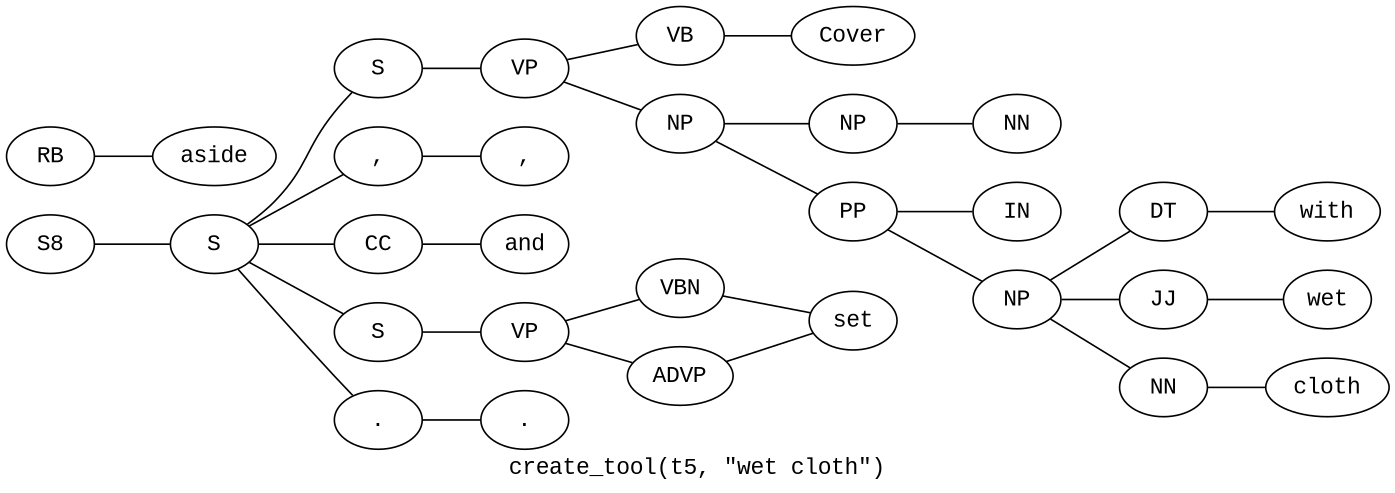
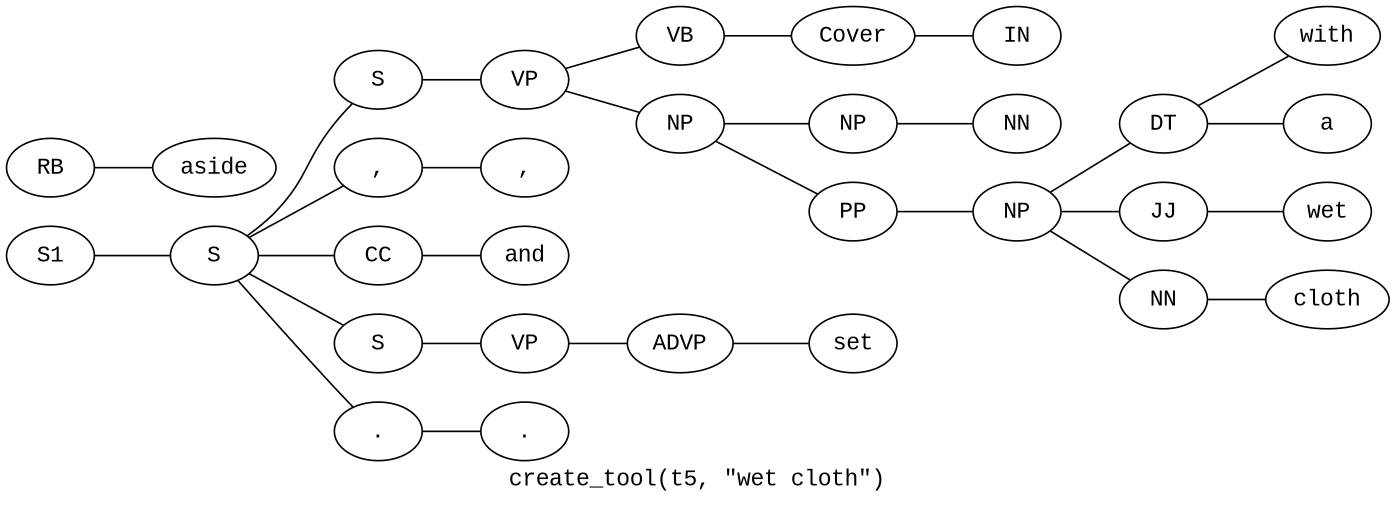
  graph {
    fontname="Liberation Mono"
    label="create_tool(t5, \"wet cloth\")"
    rankdir=LR
    node [fontname="Liberation Mono"]
    edge [fontname="Liberation Mono"]
-   n1 [label=S8]
+   n1 [label=S1]
    n2 [label=S]
    n3 [label=S]
    n4 [label=","]
    n5 [label=CC]
    n6 [label=S]
    n7 [label="."]
    n8 [label=VP]
    n9 [label=","]
    n10 [label=and]
    n11 [label=VP]
    n12 [label="."]
    n13 [label=VB]
    n14 [label=NP]
    n15 [label=Cover]
    n16 [label=NP]
    n17 [label=PP]
    n18 [label=NN]
    n19 [label=IN]
    n20 [label=NP]
    n21 [label=DT]
    n22 [label=JJ]
    n23 [label=NN]
    n24 [label=with]
+   n25 [label=a]
    n26 [label=wet]
    n27 [label=cloth]
-   n28 [label=VBN]
    n29 [label=ADVP]
    n30 [label=set]
    n31 [label=RB]
    n32 [label=aside]
    n1 -- n2
    n2 -- n3
    n2 -- n4
    n2 -- n5
    n2 -- n6
    n2 -- n7
    n3 -- n8
    n4 -- n9
    n5 -- n10
    n6 -- n11
    n7 -- n12
    n8 -- n13
    n8 -- n14
-   n11 -- n28
    n11 -- n29
    n13 -- n15
    n14 -- n16
    n14 -- n17
    n16 -- n18
-   n17 -- n19
+   n15 -- n19
    n17 -- n20
    n20 -- n21
    n20 -- n22
    n20 -- n23
    n21 -- n24
+   n21 -- n25
    n22 -- n26
    n23 -- n27
-   n28 -- n30
    n29 -- n30
    n31 -- n32
  }
